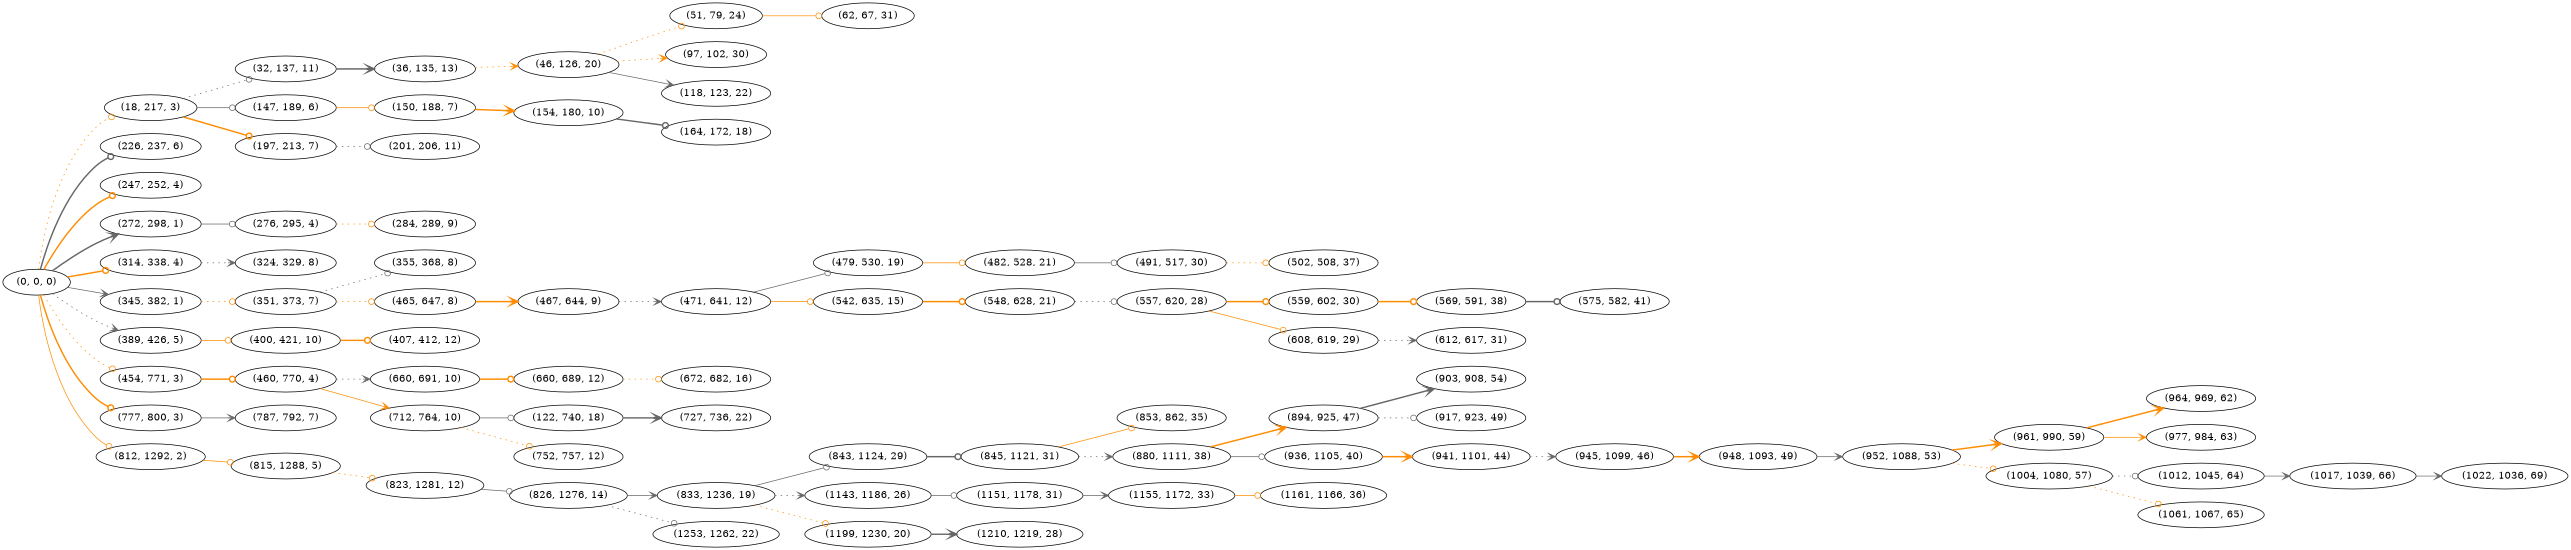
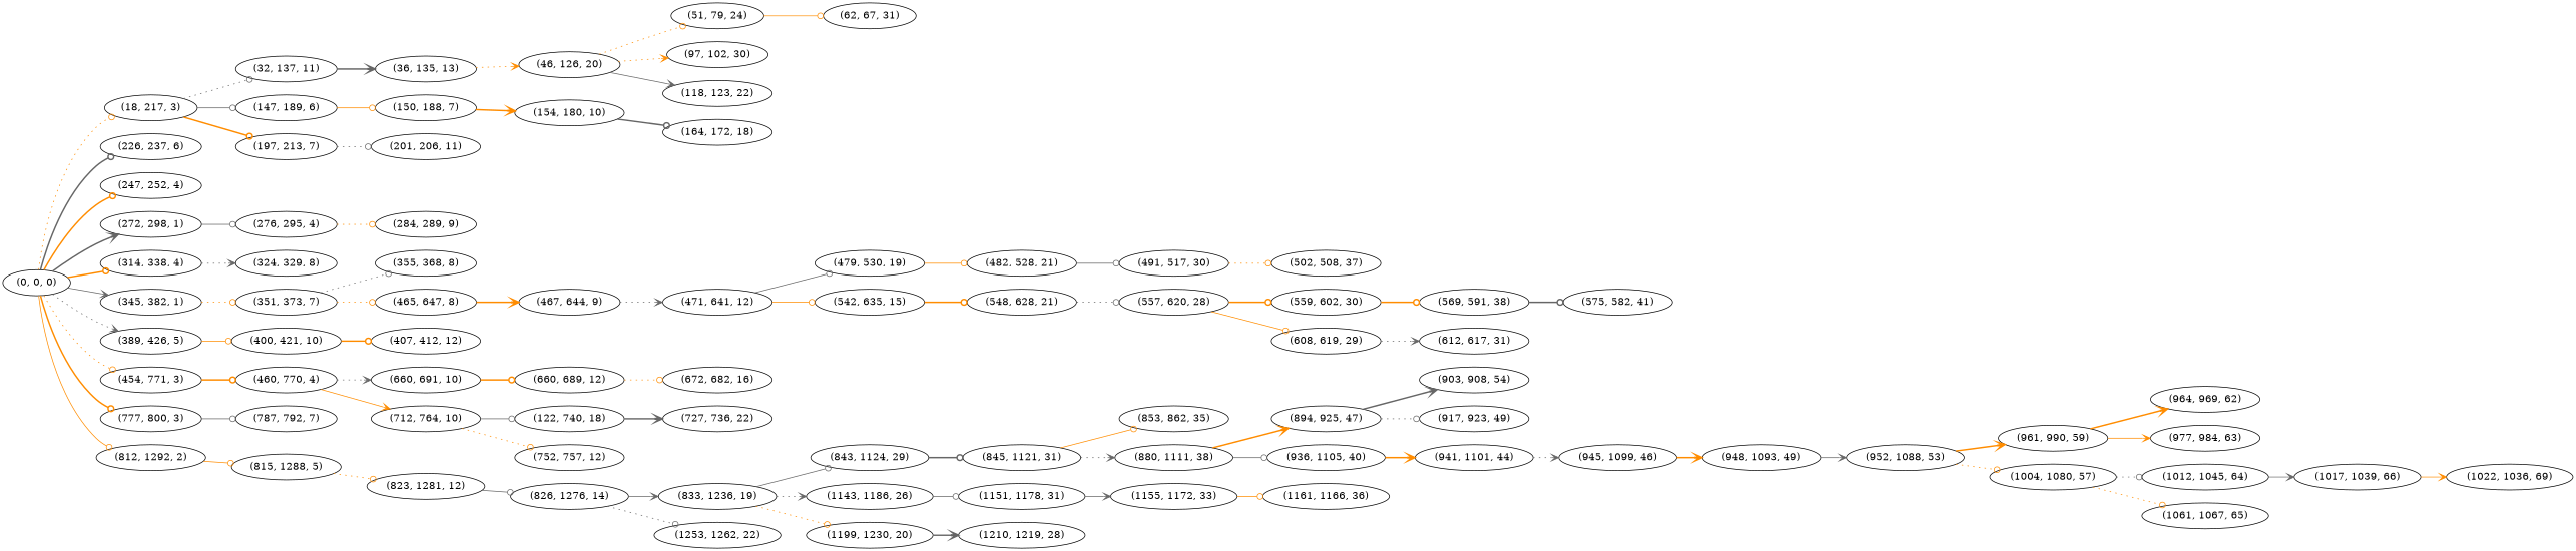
  digraph {
    rankdir=LR
    edge [arrowhead=odot color=darkorange style=dotted]
    "(0, 0, 0)"
    "(18, 217, 3)"
    "(226, 237, 6)"
    "(247, 252, 4)"
    "(272, 298, 1)"
    "(314, 338, 4)"
    "(345, 382, 1)"
    "(389, 426, 5)"
    "(454, 771, 3)"
    "(777, 800, 3)"
    "(812, 1292, 2)"
    "(32, 137, 11)"
    "(147, 189, 6)"
    "(197, 213, 7)"
    "(276, 295, 4)"
    "(324, 329, 8)"
    "(351, 373, 7)"
    "(400, 421, 10)"
    "(460, 770, 4)"
    "(787, 792, 7)"
    "(815, 1288, 5)"
    "(36, 135, 13)"
    "(150, 188, 7)"
    "(201, 206, 11)"
    "(46, 126, 20)"
    "(51, 79, 24)"
    "(97, 102, 30)"
    "(118, 123, 22)"
    "(62, 67, 31)"
    "(154, 180, 10)"
    "(164, 172, 18)"
    "(284, 289, 9)"
    "(355, 368, 8)"
    "(465, 647, 8)"
    "(407, 412, 12)"
    "(660, 691, 10)"
    "(712, 764, 10)"
    "(467, 644, 9)"
    n39 [label="(660, 689, 12)"]
    n40 [label="(122, 740, 18)"]
    "(752, 757, 12)"
    "(471, 641, 12)"
    "(479, 530, 19)"
    "(542, 635, 15)"
    "(482, 528, 21)"
    "(548, 628, 21)"
    "(491, 517, 30)"
    "(502, 508, 37)"
    "(557, 620, 28)"
    "(559, 602, 30)"
    "(608, 619, 29)"
    "(569, 591, 38)"
    "(612, 617, 31)"
    "(575, 582, 41)"
    "(672, 682, 16)"
    "(727, 736, 22)"
    "(823, 1281, 12)"
    "(826, 1276, 14)"
    "(833, 1236, 19)"
    "(1253, 1262, 22)"
    "(843, 1124, 29)"
    "(1143, 1186, 26)"
    "(1199, 1230, 20)"
    "(845, 1121, 31)"
    "(1151, 1178, 31)"
    "(1210, 1219, 28)"
    "(853, 862, 35)"
    "(880, 1111, 38)"
    "(894, 925, 47)"
    "(936, 1105, 40)"
    "(903, 908, 54)"
    "(917, 923, 49)"
    "(941, 1101, 44)"
    "(945, 1099, 46)"
    "(948, 1093, 49)"
    "(952, 1088, 53)"
    "(961, 990, 59)"
    "(1004, 1080, 57)"
    "(964, 969, 62)"
    "(977, 984, 63)"
    "(1012, 1045, 64)"
    "(1061, 1067, 65)"
    "(1017, 1039, 66)"
    "(1022, 1036, 69)"
    "(1155, 1172, 33)"
    "(1161, 1166, 36)"
    "(0, 0, 0)" -> "(18, 217, 3)"
    "(0, 0, 0)" -> "(226, 237, 6)" [color=gray40 style=bold]
    "(0, 0, 0)" -> "(247, 252, 4)" [style=bold]
    "(0, 0, 0)" -> "(272, 298, 1)" [arrowhead=vee color=gray40 style=bold]
    "(0, 0, 0)" -> "(314, 338, 4)" [style=bold]
    "(0, 0, 0)" -> "(345, 382, 1)" [arrowhead=vee color=gray40 style=solid]
    "(0, 0, 0)" -> "(389, 426, 5)" [arrowhead=vee color=gray40]
    "(0, 0, 0)" -> "(454, 771, 3)"
    "(0, 0, 0)" -> "(777, 800, 3)" [style=bold]
    "(0, 0, 0)" -> "(812, 1292, 2)" [style=solid]
    "(18, 217, 3)" -> "(32, 137, 11)" [color=gray40]
    "(18, 217, 3)" -> "(147, 189, 6)" [color=gray40 style=solid]
    "(18, 217, 3)" -> "(197, 213, 7)" [style=bold]
    "(272, 298, 1)" -> "(276, 295, 4)" [color=gray40 style=solid]
    "(314, 338, 4)" -> "(324, 329, 8)" [arrowhead=vee color=gray40]
    "(345, 382, 1)" -> "(351, 373, 7)"
    "(389, 426, 5)" -> "(400, 421, 10)" [style=solid]
    "(454, 771, 3)" -> "(460, 770, 4)" [style=bold]
-   "(777, 800, 3)" -> "(787, 792, 7)" [arrowhead=vee color=gray40 style=solid]
+   "(777, 800, 3)" -> "(787, 792, 7)" [color=gray40 style=solid]
    "(812, 1292, 2)" -> "(815, 1288, 5)" [style=solid]
    "(32, 137, 11)" -> "(36, 135, 13)" [arrowhead=vee color=gray40 style=bold]
    "(147, 189, 6)" -> "(150, 188, 7)" [style=solid]
    "(197, 213, 7)" -> "(201, 206, 11)" [color=gray40]
    "(276, 295, 4)" -> "(284, 289, 9)"
    "(351, 373, 7)" -> "(355, 368, 8)" [color=gray40]
    "(351, 373, 7)" -> "(465, 647, 8)"
    "(400, 421, 10)" -> "(407, 412, 12)" [style=bold]
    "(460, 770, 4)" -> "(660, 691, 10)" [arrowhead=vee color=gray40]
    "(460, 770, 4)" -> "(712, 764, 10)" [arrowhead=vee style=solid]
    "(815, 1288, 5)" -> "(823, 1281, 12)"
    "(36, 135, 13)" -> "(46, 126, 20)" [arrowhead=vee]
    "(150, 188, 7)" -> "(154, 180, 10)" [arrowhead=vee style=bold]
    "(46, 126, 20)" -> "(51, 79, 24)"
    "(46, 126, 20)" -> "(97, 102, 30)" [arrowhead=vee]
    "(46, 126, 20)" -> "(118, 123, 22)" [arrowhead=vee color=gray40 style=solid]
    "(51, 79, 24)" -> "(62, 67, 31)" [style=solid]
    "(154, 180, 10)" -> "(164, 172, 18)" [color=gray40 style=bold]
    "(465, 647, 8)" -> "(467, 644, 9)" [arrowhead=vee style=bold]
    "(660, 691, 10)" -> n39 [style=bold]
    "(712, 764, 10)" -> n40 [color=gray40 style=solid]
    "(712, 764, 10)" -> "(752, 757, 12)"
    "(467, 644, 9)" -> "(471, 641, 12)" [arrowhead=vee color=gray40]
    n39 -> "(672, 682, 16)"
    n40 -> "(727, 736, 22)" [arrowhead=vee color=gray40 style=bold]
    "(471, 641, 12)" -> "(479, 530, 19)" [color=gray40 style=solid]
    "(471, 641, 12)" -> "(542, 635, 15)" [style=solid]
    "(479, 530, 19)" -> "(482, 528, 21)" [style=solid]
    "(542, 635, 15)" -> "(548, 628, 21)" [style=bold]
    "(482, 528, 21)" -> "(491, 517, 30)" [color=gray40 style=solid]
    "(548, 628, 21)" -> "(557, 620, 28)" [color=gray40]
    "(491, 517, 30)" -> "(502, 508, 37)"
    "(557, 620, 28)" -> "(559, 602, 30)" [style=bold]
    "(557, 620, 28)" -> "(608, 619, 29)" [style=solid]
    "(559, 602, 30)" -> "(569, 591, 38)" [style=bold]
    "(608, 619, 29)" -> "(612, 617, 31)" [arrowhead=vee color=gray40]
    "(569, 591, 38)" -> "(575, 582, 41)" [color=gray40 style=bold]
    "(823, 1281, 12)" -> "(826, 1276, 14)" [color=gray40 style=solid]
    "(826, 1276, 14)" -> "(833, 1236, 19)" [arrowhead=vee color=gray40 style=solid]
    "(826, 1276, 14)" -> "(1253, 1262, 22)" [color=gray40]
    "(833, 1236, 19)" -> "(843, 1124, 29)" [color=gray40 style=solid]
    "(833, 1236, 19)" -> "(1143, 1186, 26)" [arrowhead=vee color=gray40]
    "(833, 1236, 19)" -> "(1199, 1230, 20)"
    "(843, 1124, 29)" -> "(845, 1121, 31)" [color=gray40 style=bold]
    "(1143, 1186, 26)" -> "(1151, 1178, 31)" [color=gray40 style=solid]
    "(1199, 1230, 20)" -> "(1210, 1219, 28)" [arrowhead=vee color=gray40 style=bold]
    "(845, 1121, 31)" -> "(853, 862, 35)" [style=solid]
    "(845, 1121, 31)" -> "(880, 1111, 38)" [arrowhead=vee color=gray40]
    "(1151, 1178, 31)" -> "(1155, 1172, 33)" [arrowhead=vee color=gray40 style=solid]
    "(880, 1111, 38)" -> "(894, 925, 47)" [arrowhead=vee style=bold]
    "(880, 1111, 38)" -> "(936, 1105, 40)" [color=gray40 style=solid]
    "(894, 925, 47)" -> "(903, 908, 54)" [arrowhead=vee color=gray40 style=bold]
    "(894, 925, 47)" -> "(917, 923, 49)" [color=gray40]
    "(936, 1105, 40)" -> "(941, 1101, 44)" [arrowhead=vee style=bold]
    "(941, 1101, 44)" -> "(945, 1099, 46)" [arrowhead=vee color=gray40]
    "(945, 1099, 46)" -> "(948, 1093, 49)" [arrowhead=vee style=bold]
    "(948, 1093, 49)" -> "(952, 1088, 53)" [arrowhead=vee color=gray40 style=solid]
    "(952, 1088, 53)" -> "(961, 990, 59)" [arrowhead=vee style=bold]
    "(952, 1088, 53)" -> "(1004, 1080, 57)"
    "(961, 990, 59)" -> "(964, 969, 62)" [arrowhead=vee style=bold]
    "(961, 990, 59)" -> "(977, 984, 63)" [arrowhead=vee style=solid]
    "(1004, 1080, 57)" -> "(1012, 1045, 64)" [color=gray40]
    "(1004, 1080, 57)" -> "(1061, 1067, 65)"
    "(1012, 1045, 64)" -> "(1017, 1039, 66)" [arrowhead=vee color=gray40 style=solid]
-   "(1017, 1039, 66)" -> "(1022, 1036, 69)" [arrowhead=vee color=gray40 style=solid]
+   "(1017, 1039, 66)" -> "(1022, 1036, 69)" [arrowhead=vee style=solid]
    "(1155, 1172, 33)" -> "(1161, 1166, 36)" [style=solid]
  }
